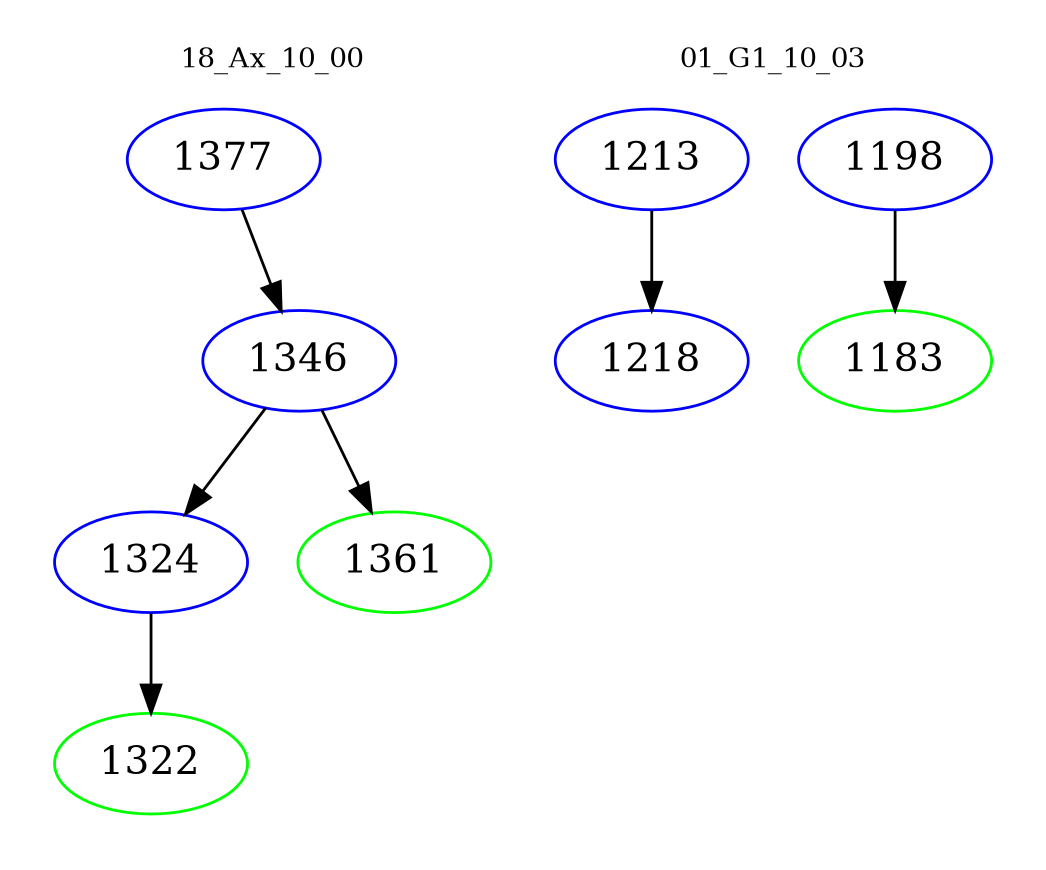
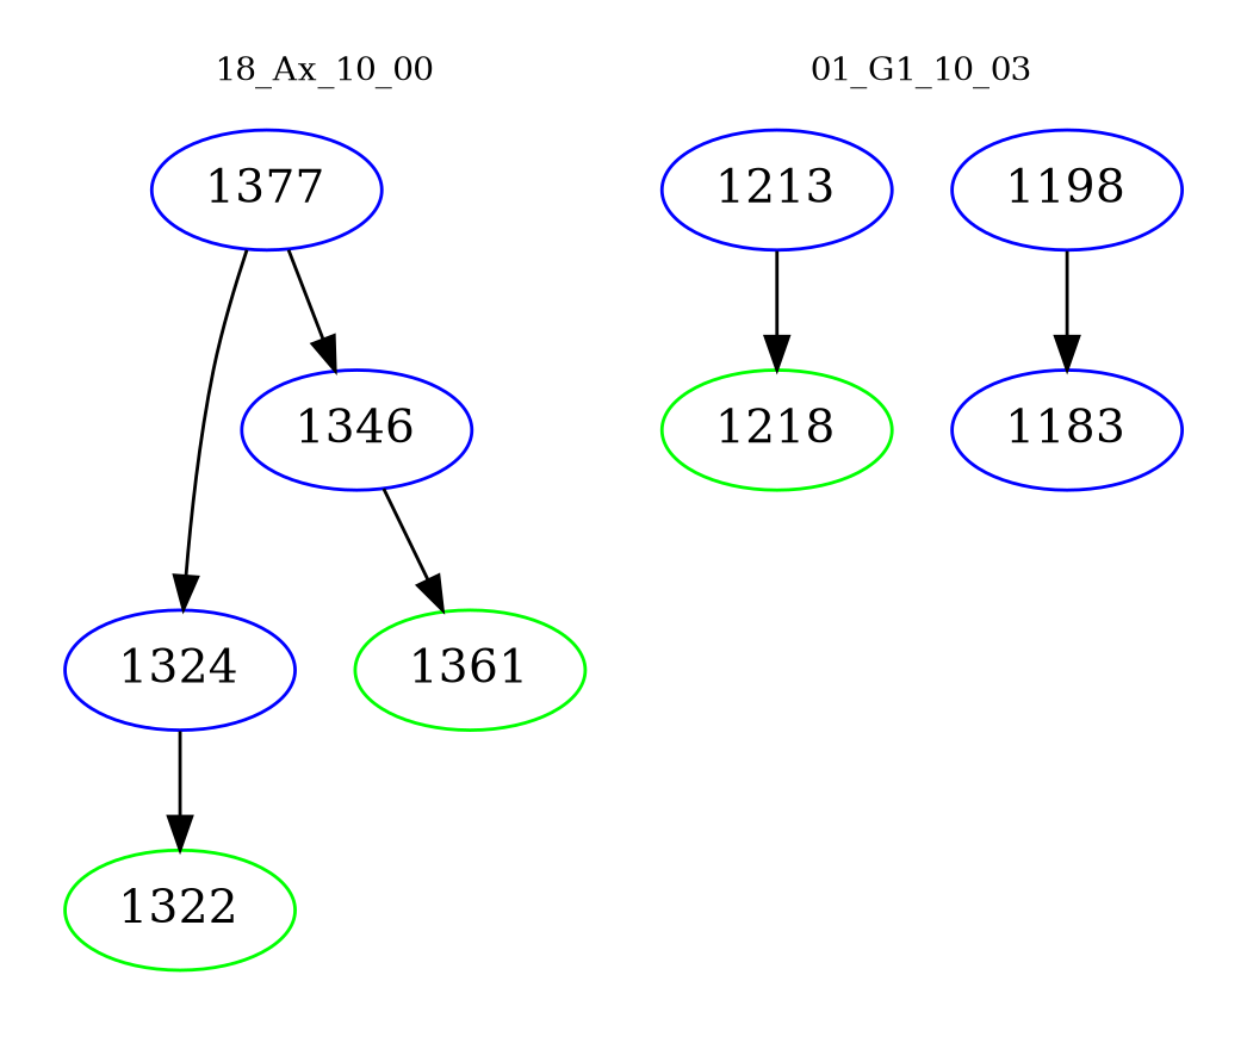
  digraph {
    node [color=blue]
    edge [color=black]
    n1 [label=1377]
    n2 [label=1324]
    n3 [label=1346]
    n4 [color=green label=1322]
    n5 [color=green label=1361]
    n6 [label=1198]
    n7 [label=1213]
-   n8 [color=green label=1183]
-   n9 [label=1218]
+   n8 [label=1183]
+   n9 [color=green label=1218]
    subgraph cluster_1 {
      color=white
      fontsize=10
      label="18_Ax_10_00"
      n1
      n2
      n3
      n4
      n5
    }
    subgraph cluster_2 {
      color=white
      fontsize=10
      label="01_G1_10_03"
      n6
      n7
      n8
      n9
    }
-   n3 -> n2
+   n1 -> n2
    n1 -> n3
    n2 -> n4
    n3 -> n5
    n6 -> n8
    n7 -> n9
  }
